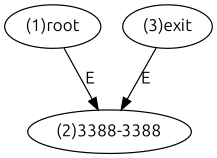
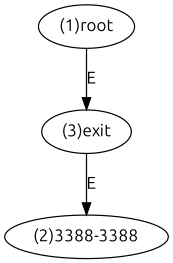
  digraph {
    fontname=Ubuntu
    node [fontname=Ubuntu]
    edge [fontname=Ubuntu]
    n1 [label="(1)root"]
    n2 [label="(2)3388-3388"]
    n3 [label="(3)exit"]
-   n1 -> n2 [label=E]
+   n1 -> n3 [label=E]
    n3 -> n2 [label=E]
  }
